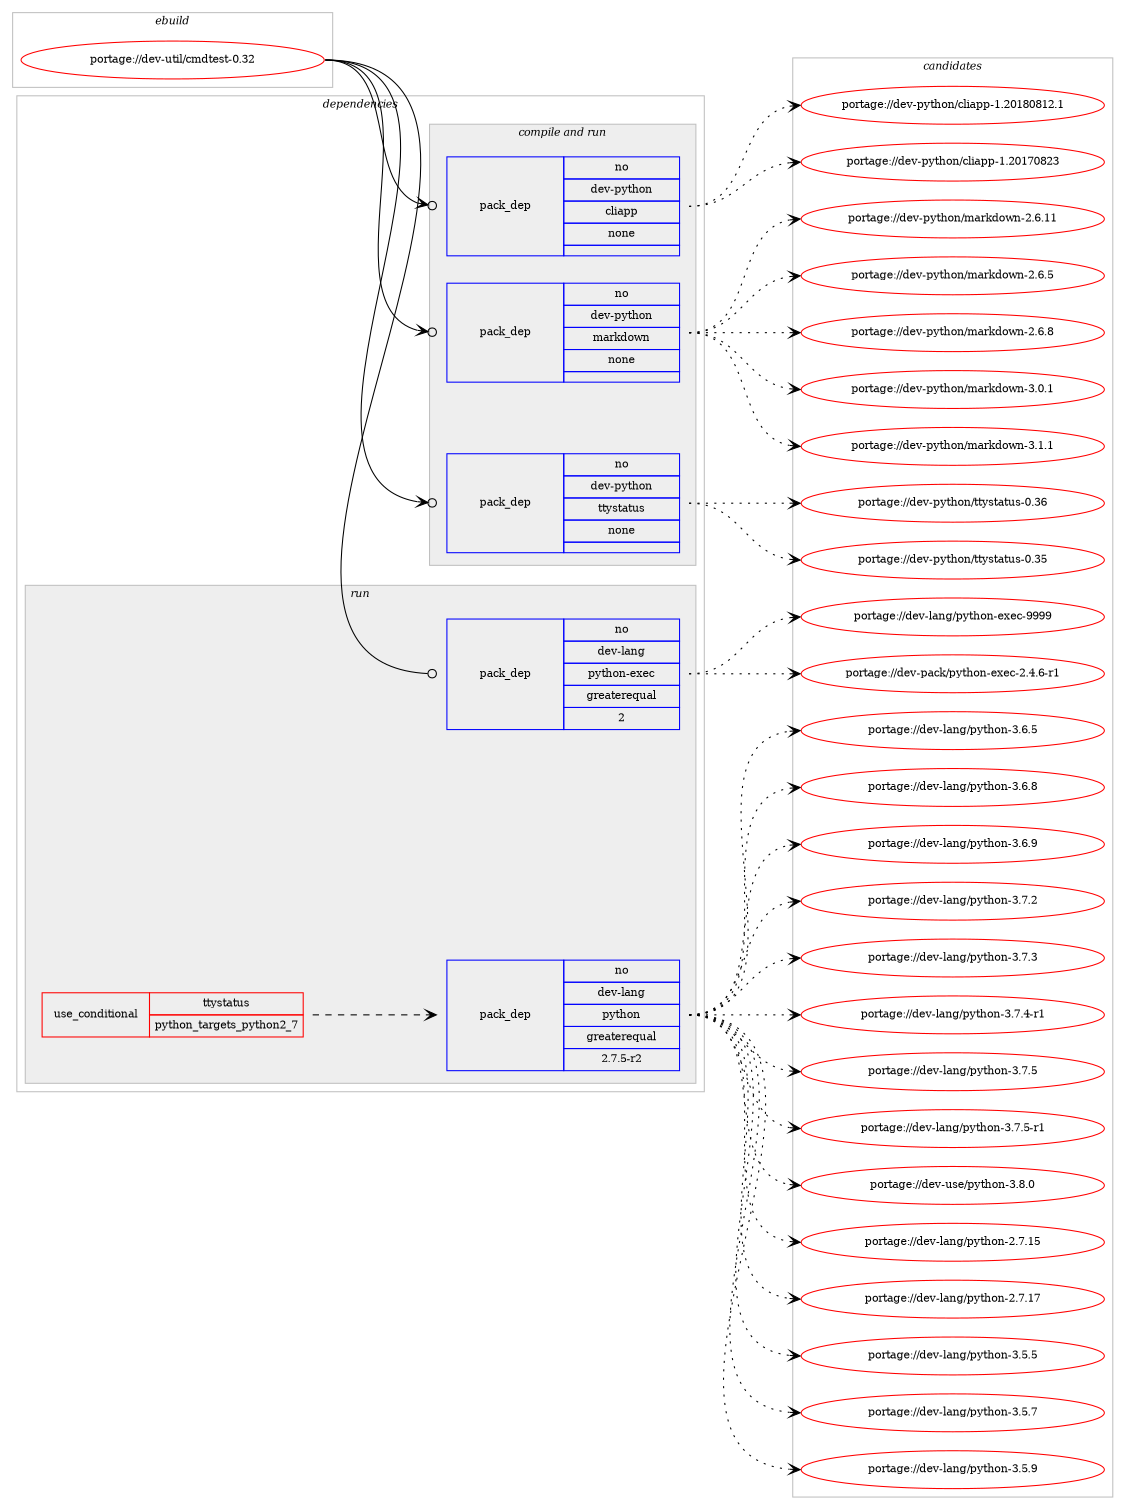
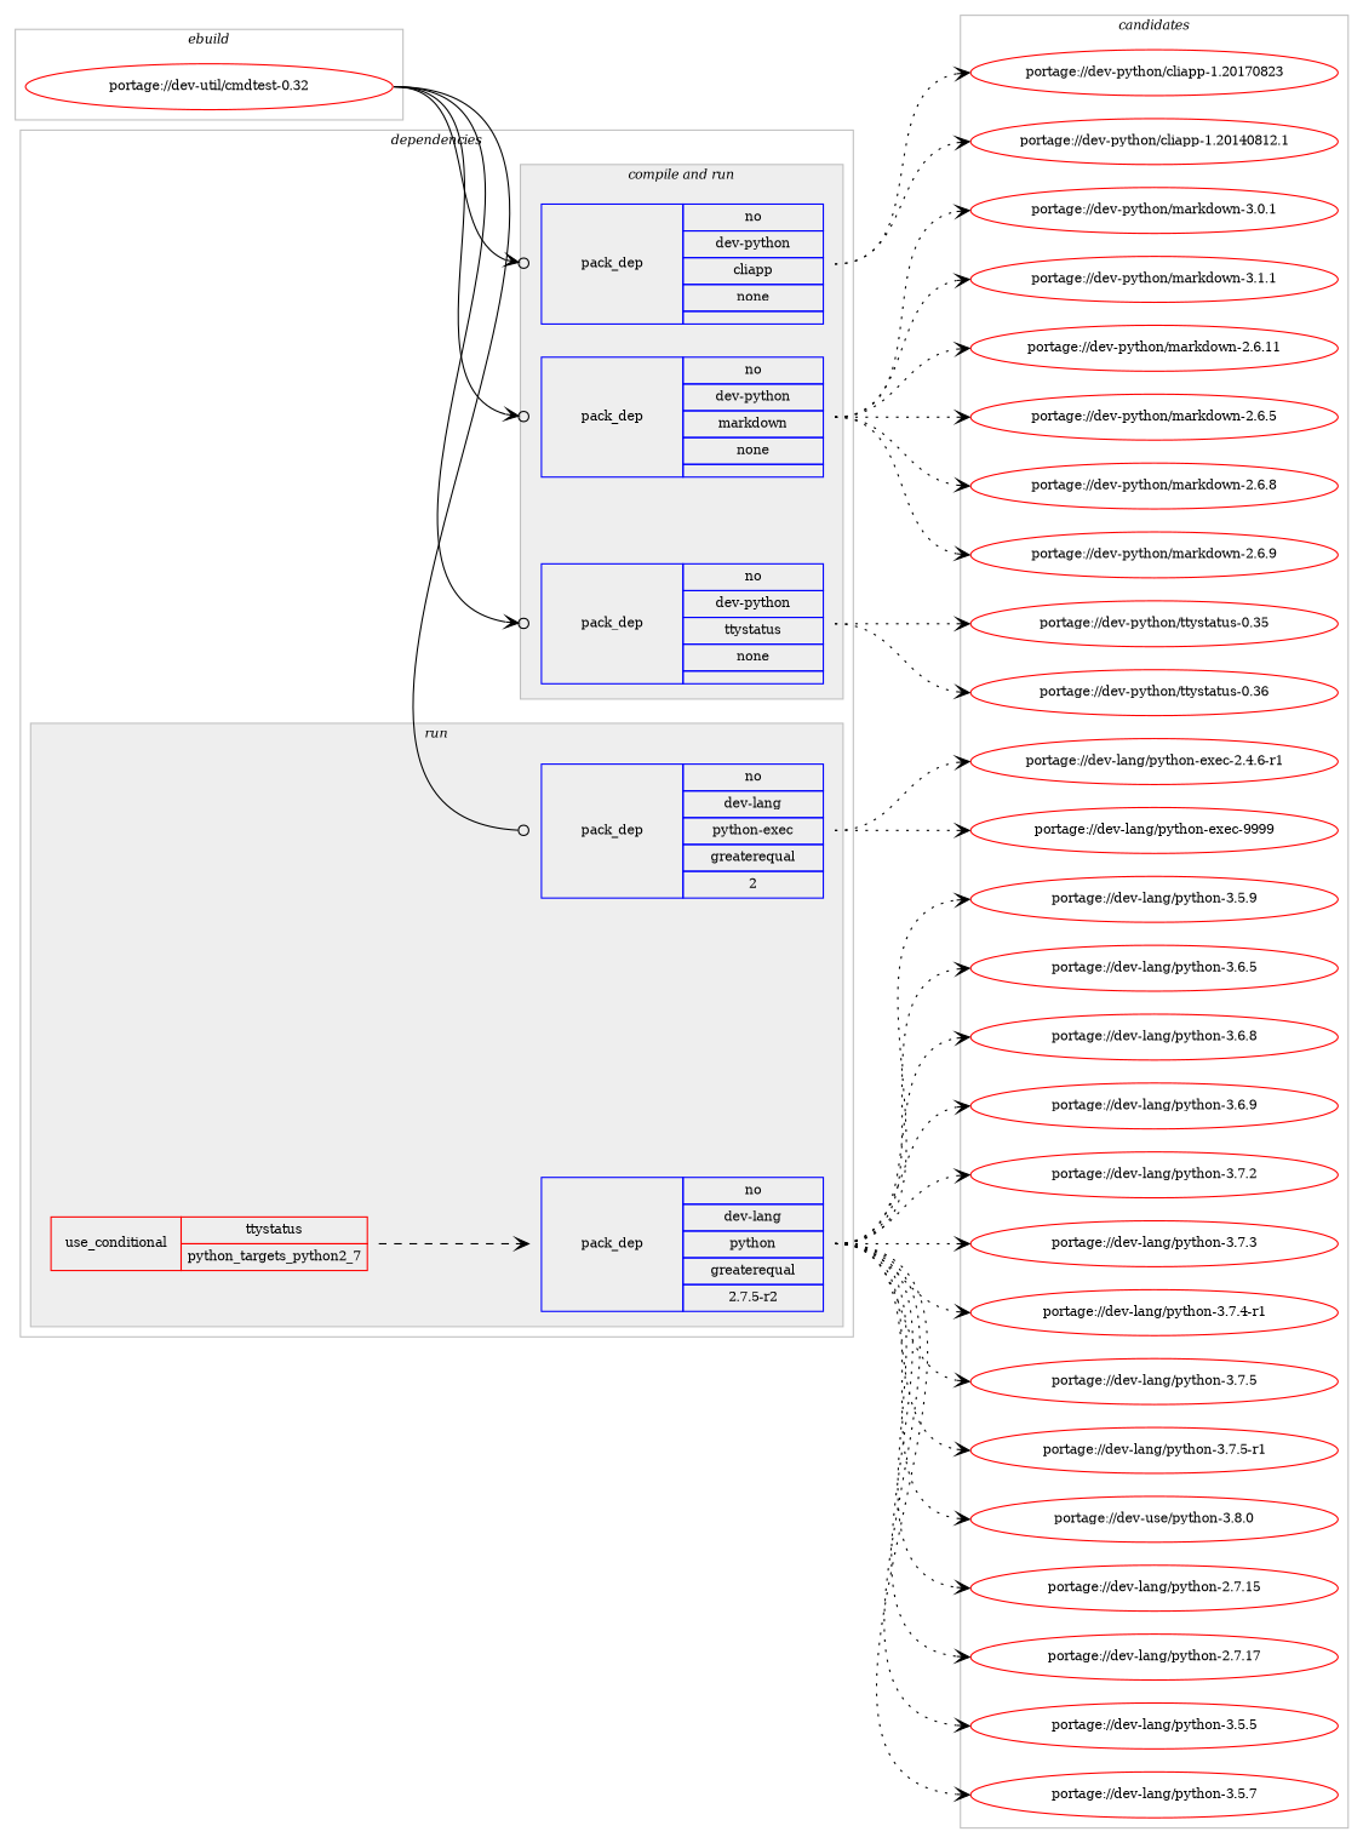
  digraph {
    compound=true
    concentrate=true
    fontname="DejaVu Serif"
    fontsize=10
    newrank=true
    rankdir=LR
    ranksep=1.5
    node [color=red fontname="DejaVu Serif" fontsize=10]
    edge [arrowhead=vee fontname="DejaVu Serif" headport=w style=dotted tailport=e weight=100]
    n1 [label="portage://dev-util/cmdtest-0.32" width=4]
    n2 [color=blue label=<<TABLE BORDER="0" CELLBORDER="1" CELLSPACING="0" CELLPADDING="4" WIDTH="220"><TR><TD ROWSPAN="6" CELLPADDING="30">pack_dep</TD></TR><TR><TD WIDTH="110">no</TD></TR><TR><TD>dev-python</TD></TR><TR><TD>cliapp</TD></TR><TR><TD>none</TD></TR><TR><TD></TD></TR></TABLE>> shape=none]
    n3 [color=blue label=<<TABLE BORDER="0" CELLBORDER="1" CELLSPACING="0" CELLPADDING="4" WIDTH="220"><TR><TD ROWSPAN="6" CELLPADDING="30">pack_dep</TD></TR><TR><TD WIDTH="110">no</TD></TR><TR><TD>dev-python</TD></TR><TR><TD>markdown</TD></TR><TR><TD>none</TD></TR><TR><TD></TD></TR></TABLE>> shape=none]
    n4 [color=blue label=<<TABLE BORDER="0" CELLBORDER="1" CELLSPACING="0" CELLPADDING="4" WIDTH="220"><TR><TD ROWSPAN="6" CELLPADDING="30">pack_dep</TD></TR><TR><TD WIDTH="110">no</TD></TR><TR><TD>dev-python</TD></TR><TR><TD>ttystatus</TD></TR><TR><TD>none</TD></TR><TR><TD></TD></TR></TABLE>> shape=none]
    n5 [color=blue label=<<TABLE BORDER="0" CELLBORDER="1" CELLSPACING="0" CELLPADDING="4" WIDTH="220"><TR><TD ROWSPAN="6" CELLPADDING="30">pack_dep</TD></TR><TR><TD WIDTH="110">no</TD></TR><TR><TD>dev-lang</TD></TR><TR><TD>python</TD></TR><TR><TD>greaterequal</TD></TR><TR><TD>2.7.5-r2</TD></TR></TABLE>> shape=none]
    n6 [label=<<TABLE BORDER="0" CELLBORDER="1" CELLSPACING="0" CELLPADDING="4"><TR><TD ROWSPAN="3" CELLPADDING="10">use_conditional</TD></TR><TR><TD>ttystatus</TD></TR><TR><TD>python_targets_python2_7</TD></TR></TABLE>> shape=none]
    n7 [color=blue label=<<TABLE BORDER="0" CELLBORDER="1" CELLSPACING="0" CELLPADDING="4" WIDTH="220"><TR><TD ROWSPAN="6" CELLPADDING="30">pack_dep</TD></TR><TR><TD WIDTH="110">no</TD></TR><TR><TD>dev-lang</TD></TR><TR><TD>python-exec</TD></TR><TR><TD>greaterequal</TD></TR><TR><TD>2</TD></TR></TABLE>> shape=none]
    n8 [label="portage://dev-python/cliapp-1.20170823" width=4]
-   n9 [label="portage://dev-python/cliapp-1.20180812.1" width=4]
+   n9 [label="portage://dev-python/cliapp-1.20140812.1" width=4]
    n10 [label="portage://dev-python/markdown-2.6.11" width=4]
    n11 [label="portage://dev-python/markdown-2.6.5" width=4]
    n12 [label="portage://dev-python/markdown-2.6.8" width=4]
+   n13 [label="portage://dev-python/markdown-2.6.9" width=4]
    n14 [label="portage://dev-python/markdown-3.0.1" width=4]
    n15 [label="portage://dev-python/markdown-3.1.1" width=4]
    n16 [label="portage://dev-python/ttystatus-0.35" width=4]
    n17 [label="portage://dev-python/ttystatus-0.36" width=4]
    n18 [label="portage://dev-lang/python-2.7.15" width=4]
    n19 [label="portage://dev-lang/python-2.7.17" width=4]
    n20 [label="portage://dev-lang/python-3.5.5" width=4]
    n21 [label="portage://dev-lang/python-3.5.7" width=4]
    n22 [label="portage://dev-lang/python-3.5.9" width=4]
    n23 [label="portage://dev-lang/python-3.6.5" width=4]
    n24 [label="portage://dev-lang/python-3.6.8" width=4]
    n25 [label="portage://dev-lang/python-3.6.9" width=4]
    n26 [label="portage://dev-lang/python-3.7.2" width=4]
    n27 [label="portage://dev-lang/python-3.7.3" width=4]
    n28 [label="portage://dev-lang/python-3.7.4-r1" width=4]
    n29 [label="portage://dev-lang/python-3.7.5" width=4]
    n30 [label="portage://dev-lang/python-3.7.5-r1" width=4]
    n31 [label="portage://dev-use/python-3.8.0" width=4]
-   n32 [label="portage://dev-pack/python-exec-2.4.6-r1" width=4]
+   n32 [label="portage://dev-lang/python-exec-2.4.6-r1" width=4]
    n33 [label="portage://dev-lang/python-exec-9999" width=4]
    subgraph cluster_1 {
      color=gray
      label=<<i>ebuild</i>>
      rank=same
      n1
    }
    subgraph cluster_2 {
      color=gray
      label=<<i>dependencies</i>>
      subgraph cluster_3 {
        color=gray
        fillcolor="#eeeeee"
        label=<<i>compile</i>>
        style=filled
      }
      subgraph cluster_4 {
        color=gray
        fillcolor="#eeeeee"
        label=<<i>compile and run</i>>
        style=filled
        subgraph sub_5 {
          color=gray
          fillcolor="#eeeeee"
          label=<<i>compile and run</i>>
          style=filled
          n2
        }
        subgraph sub_6 {
          color=gray
          fillcolor="#eeeeee"
          label=<<i>compile and run</i>>
          style=filled
          n3
        }
        subgraph sub_7 {
          color=gray
          fillcolor="#eeeeee"
          label=<<i>compile and run</i>>
          style=filled
          n4
        }
      }
      subgraph cluster_8 {
        color=gray
        fillcolor="#eeeeee"
        label=<<i>run</i>>
        style=filled
        subgraph sub_9 {
          color=gray
          fillcolor="#eeeeee"
          label=<<i>run</i>>
          style=filled
          n6
          subgraph sub_10 {
            color=gray
            fillcolor="#eeeeee"
            label=<<i>run</i>>
            style=filled
            n5
          }
        }
        subgraph sub_11 {
          color=gray
          fillcolor="#eeeeee"
          label=<<i>run</i>>
          style=filled
          n7
        }
      }
    }
    subgraph cluster_12 {
      color=gray
      label=<<i>candidates</i>>
      rank=same
      subgraph sub_13 {
        color=black
        label=<<i>candidates</i>>
        nodesep=1
        rank=same
        n8
        n9
      }
      subgraph sub_14 {
        color=black
        label=<<i>candidates</i>>
        nodesep=1
        rank=same
        n10
        n11
        n12
+       n13
        n14
        n15
      }
      subgraph sub_15 {
        color=black
        label=<<i>candidates</i>>
        nodesep=1
        rank=same
        n16
        n17
      }
      subgraph sub_16 {
        color=black
        label=<<i>candidates</i>>
        nodesep=1
        rank=same
        n18
        n19
        n20
        n21
        n22
        n23
        n24
        n25
        n26
        n27
        n28
        n29
        n30
        n31
      }
      subgraph sub_17 {
        color=black
        label=<<i>candidates</i>>
        nodesep=1
        rank=same
        n32
        n33
      }
    }
    n1 -> n2 [arrowhead=odotvee style=solid weight=20]
    n1 -> n3 [arrowhead=odotvee style=solid weight=20]
    n1 -> n4 [arrowhead=odotvee style=solid weight=20]
    n1 -> n7 [arrowhead=odot style=solid weight=20]
    n2 -> n8
    n2 -> n9
    n3 -> n10
    n3 -> n11
    n3 -> n12
+   n3 -> n13
    n3 -> n14
    n3 -> n15
    n4 -> n16
    n4 -> n17
    n5 -> n18
    n5 -> n19
    n5 -> n20
    n5 -> n21
    n5 -> n22
    n5 -> n23
    n5 -> n24
    n5 -> n25
    n5 -> n26
    n5 -> n27
    n5 -> n28
    n5 -> n29
    n5 -> n30
    n5 -> n31
    n6 -> n5 [style=dashed weight=20]
    n7 -> n32
    n7 -> n33
  }
